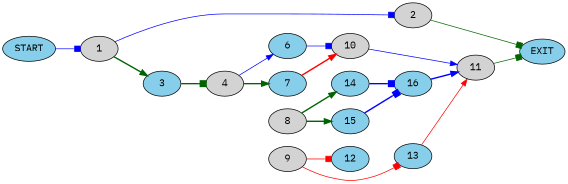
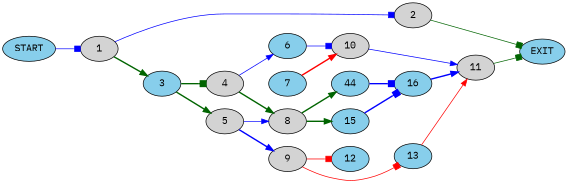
  digraph {
    fontname="IBM Plex Mono"
    rankdir=LR
    node [fillcolor=skyblue fontname="IBM Plex Mono" style=filled]
    edge [arrowhead=normal color=blue fontname="IBM Plex Mono" style=solid]
    n1 [label=START]
    1 [fillcolor=lightgrey]
    2 [fillcolor=lightgrey]
    3
    n5 [label=EXIT]
    4 [fillcolor=lightgrey]
+   5 [fillcolor=lightgrey]
    6
    7
    8 [fillcolor=lightgrey]
    9 [fillcolor=lightgrey]
    10 [fillcolor=lightgrey]
-   14
+   14 [label=44]
    15
    12
    13
    11 [fillcolor=lightgrey]
    16
    n1 -> 1 [arrowhead=box]
    1 -> 2 [arrowhead=box]
    1 -> 3 [color=darkgreen style=bold]
    2 -> n5 [arrowhead=box color=darkgreen]
    3 -> 4 [arrowhead=box color=darkgreen style=bold]
+   3 -> 5 [color=darkgreen style=bold]
    4 -> 6
-   4 -> 7 [color=darkgreen style=bold]
+   4 -> 8 [color=darkgreen style=bold]
+   5 -> 8
+   5 -> 9 [style=bold]
    6 -> 10 [arrowhead=box]
    7 -> 10 [color=red style=bold]
    8 -> 14 [color=darkgreen style=bold]
    8 -> 15 [color=darkgreen style=bold]
    9 -> 12 [arrowhead=box color=red]
    9 -> 13 [arrowhead=box color=red]
    10 -> 11
    14 -> 16 [arrowhead=box style=bold]
    15 -> 16 [arrowhead=box style=bold]
    13 -> 11 [color=red]
    11 -> n5 [arrowhead=box color=darkgreen]
    16 -> 11 [style=bold]
  }
